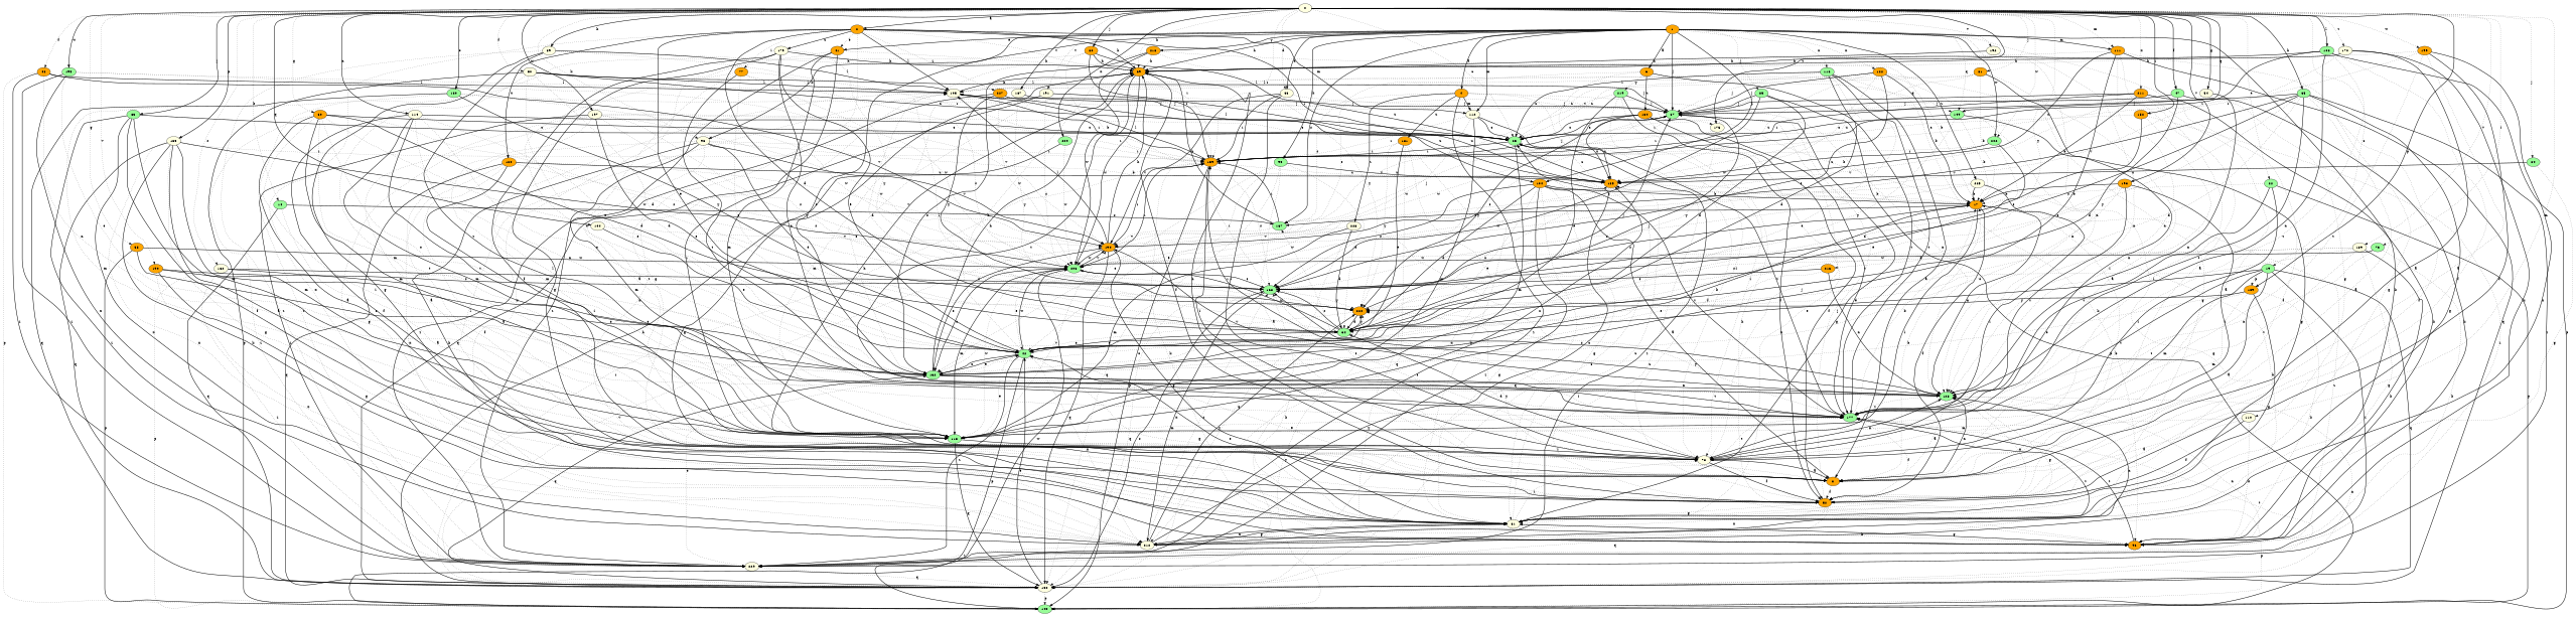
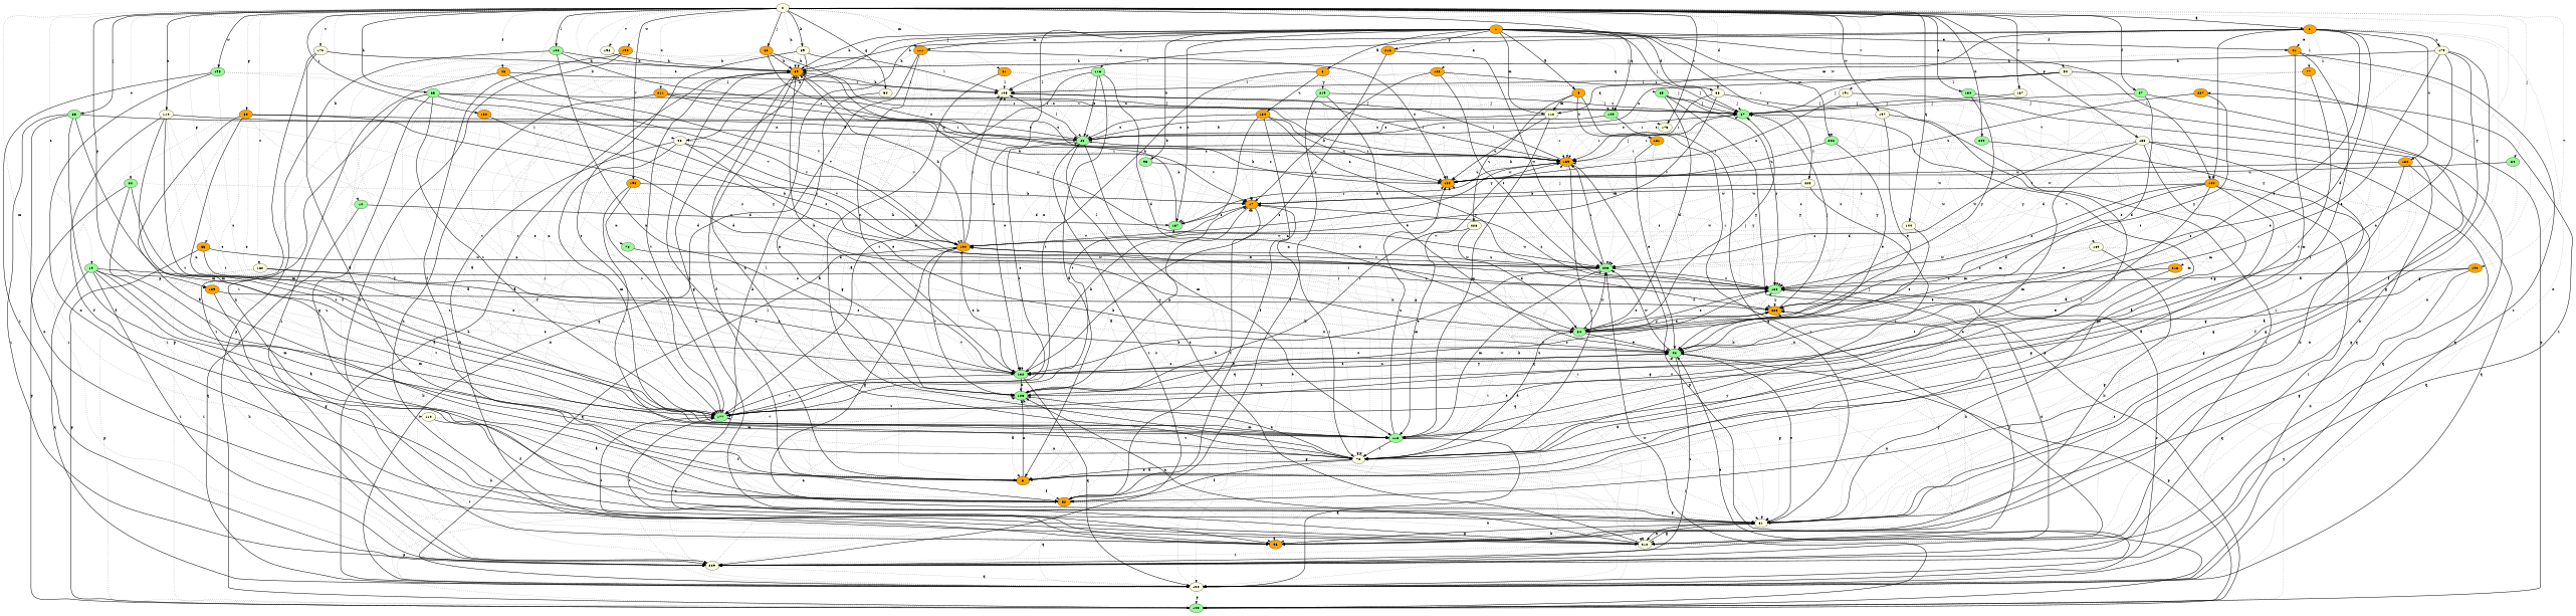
  strict digraph {
    node [fillcolor=orange style=filled]
    edge [style=bold]
    0 [fillcolor=lightyellow]
    2
    14 [fillcolor=palegreen]
    19 [fillcolor=palegreen]
    22 [fillcolor=palegreen]
    25 [fillcolor=palegreen]
    33 [fillcolor=lightyellow]
    47 [fillcolor=palegreen]
    48
    50 [fillcolor=lightyellow]
    54 [fillcolor=lightyellow]
    55
    60
    65 [fillcolor=palegreen]
    69
    73 [fillcolor=palegreen]
    80
    81
    83 [fillcolor=palegreen]
    84 [fillcolor=palegreen]
    89 [fillcolor=lightyellow]
    93 [fillcolor=lightyellow]
    103 [fillcolor=palegreen]
    110 [fillcolor=lightyellow]
    111
    114 [fillcolor=lightyellow]
    130 [fillcolor=palegreen]
    135 [fillcolor=lightyellow]
    139
    144 [fillcolor=lightyellow]
    149 [fillcolor=palegreen]
    152
    159
    162 [fillcolor=lightyellow]
    170 [fillcolor=lightyellow]
    175 [fillcolor=lightyellow]
    187 [fillcolor=lightyellow]
    189 [fillcolor=lightyellow]
    190
    191 [fillcolor=lightyellow]
    192 [fillcolor=lightyellow]
    193
    195 [fillcolor=palegreen]
    197 [fillcolor=lightyellow]
    199
    202 [fillcolor=palegreen]
    209 [fillcolor=palegreen]
    211
    216
    41
    61 [fillcolor=lightyellow]
    104
    112 [fillcolor=lightyellow]
    34 [fillcolor=palegreen]
    42 [fillcolor=palegreen]
    77
    105 [fillcolor=lightyellow]
    179 [fillcolor=lightyellow]
    180
    212 [fillcolor=lightyellow]
    227
    167 [fillcolor=palegreen]
    8
    150 [fillcolor=lightyellow]
    229 [fillcolor=lightyellow]
    177 [fillcolor=palegreen]
    113 [fillcolor=palegreen]
    78 [fillcolor=lightyellow]
    17
    140 [fillcolor=palegreen]
    87 [fillcolor=palegreen]
    194
    96
    123 [fillcolor=palegreen]
    132 [fillcolor=palegreen]
    203 [fillcolor=palegreen]
    168 [fillcolor=palegreen]
    52
    220
    185
    1
    4
    6
    85 [fillcolor=palegreen]
    95 [fillcolor=palegreen]
    116 [fillcolor=palegreen]
    122
    218
    225 [fillcolor=lightyellow]
    181
    228 [fillcolor=lightyellow]
    184
    219 [fillcolor=palegreen]
    0 -> 2 [label=a]
    0 -> 14 [label=b style=dotted]
    0 -> 19 [label=c style=dotted]
    0 -> 22 [label=c style=dotted]
    0 -> 25 [label=c style=dotted]
    0 -> 33 [label=d style=dotted]
    0 -> 47 [label=f]
    0 -> 48 [label=f style=dotted]
    0 -> 50 [label=f style=dotted]
    0 -> 54 [label=g]
    0 -> 55 [label=g style=dotted]
    0 -> 60 [label=g style=dotted]
    0 -> 65 [label=h]
    0 -> 69 [label=h style=dotted]
    0 -> 73 [label=i style=dotted]
    0 -> 80 [label=j]
    0 -> 81 [label=j style=dotted]
    0 -> 83 [label=j]
    0 -> 84 [label=j style=dotted]
    0 -> 89 [label=k]
    0 -> 93 [label=k style=dotted]
    0 -> 103 [label=l]
    0 -> 110 [label=m style=dotted]
    0 -> 111 [label=m style=dotted]
    0 -> 114 [label=n]
    0 -> 130 [label=o]
    0 -> 135 [label=p]
    0 -> 139 [label=p]
    0 -> 144 [label=q]
    0 -> 149 [label=q]
    0 -> 152 [label=r]
    0 -> 159 [label=r style=dotted]
    0 -> 162 [label=s style=dotted]
    0 -> 170 [label=t style=dotted]
    0 -> 175 [label=t]
    0 -> 187 [label=v]
    0 -> 189 [label=v style=dotted]
    0 -> 190 [label=v style=dotted]
    0 -> 191 [label=v style=dotted]
    0 -> 192 [label=v style=dotted]
    0 -> 193 [label=v]
    0 -> 195 [label=w]
    0 -> 197 [label=w]
    0 -> 199 [label=w style=dotted]
    0 -> 202 [label=w style=dotted]
    0 -> 209 [label=x]
    0 -> 211 [label=x style=dotted]
    0 -> 216 [label=y style=dotted]
    2 -> 69 [label=h]
    2 -> 159 [label=r style=dotted]
    2 -> 41 [label=e style=dotted]
    2 -> 61 [label=g style=dotted]
    2 -> 104 [label=l]
    2 -> 112 [label=m]
    2 -> 34 [label=d]
    2 -> 42 [label=e]
    2 -> 77 [label=i style=dotted]
    2 -> 105 [label=l]
    2 -> 179 [label=u]
    2 -> 180 [label=u]
    2 -> 212 [label=x style=dotted]
    2 -> 227 [label=z style=dotted]
    14 -> 167 [label=s]
    14 -> 8 [label=a style=dotted]
    14 -> 150 [label=q]
    19 -> 139 [label=p style=dotted]
    19 -> 42 [label=e]
    19 -> 8 [label=a]
    19 -> 150 [label=q]
    19 -> 229 [label=z]
    19 -> 177 [label=t]
    19 -> 113 [label=m]
    22 -> 177 [label=t]
    22 -> 78 [label=i]
    22 -> 17 [label=b style=dotted]
    22 -> 140 [label=p]
    25 -> 159 [label=r]
    25 -> 105 [label=l]
    25 -> 229 [label=z]
    25 -> 177 [label=t]
    25 -> 113 [label=m]
    33 -> 159 [label=r]
    33 -> 78 [label=i]
    33 -> 87 [label=j style=dotted]
    33 -> 194 [label=v]
    47 -> 34 [label=d]
    47 -> 87 [label=j]
    47 -> 96 [label=k]
    48 -> 105 [label=l]
    48 -> 229 [label=z]
    48 -> 140 [label=p style=dotted]
    48 -> 194 [label=v]
    48 -> 123 [label=n style=dotted]
    50 -> 25 [label=c]
    50 -> 34 [label=d style=dotted]
    50 -> 42 [label=e style=dotted]
    50 -> 105 [label=l]
    50 -> 113 [label=m style=dotted]
    50 -> 140 [label=p]
    50 -> 87 [label=j]
    54 -> 87 [label=j style=dotted]
    54 -> 123 [label=n]
    55 -> 140 [label=p]
    55 -> 132 [label=o]
    55 -> 203 [label=w]
    60 -> 25 [label=c]
    60 -> 34 [label=d]
    60 -> 42 [label=e style=dotted]
    60 -> 8 [label=a]
    60 -> 229 [label=z style=dotted]
    60 -> 177 [label=t style=dotted]
    60 -> 113 [label=m]
    60 -> 78 [label=i style=dotted]
    60 -> 132 [label=o style=dotted]
    60 -> 168 [label=s style=dotted]
    65 -> 61 [label=g]
    65 -> 34 [label=d style=dotted]
    65 -> 8 [label=a style=dotted]
    65 -> 229 [label=z]
    65 -> 177 [label=t]
    65 -> 87 [label=j]
    65 -> 194 [label=v]
    65 -> 168 [label=s]
    65 -> 52 [label=f style=dotted]
    65 -> 220 [label=y style=dotted]
    69 -> 105 [label=l style=dotted]
    69 -> 177 [label=t]
    69 -> 203 [label=w]
    69 -> 52 [label=f]
    73 -> 96 [label=k style=dotted]
    73 -> 123 [label=n style=dotted]
    73 -> 203 [label=w]
    80 -> 69 [label=h]
    80 -> 159 [label=r]
    80 -> 229 [label=z style=dotted]
    80 -> 17 [label=b style=dotted]
    80 -> 185 [label=u]
    81 -> 25 [label=c style=dotted]
    81 -> 105 [label=l style=dotted]
    81 -> 8 [label=a style=dotted]
    81 -> 78 [label=i]
    81 -> 17 [label=b style=dotted]
    81 -> 185 [label=u style=dotted]
    83 -> 25 [label=c]
    83 -> 212 [label=x]
    83 -> 229 [label=z]
    83 -> 113 [label=m]
    83 -> 52 [label=f]
    84 -> 61 [label=g style=dotted]
    84 -> 185 [label=u]
    89 -> 69 [label=h style=dotted]
    89 -> 159 [label=r style=dotted]
    89 -> 61 [label=g]
    89 -> 105 [label=l]
    89 -> 229 [label=z style=dotted]
    89 -> 177 [label=t]
    93 -> 159 [label=r style=dotted]
    93 -> 42 [label=e]
    93 -> 212 [label=x style=dotted]
    93 -> 177 [label=t style=dotted]
    93 -> 113 [label=m]
    93 -> 17 [label=b style=dotted]
    93 -> 194 [label=v]
    93 -> 96 [label=k]
    103 -> 69 [label=h]
    103 -> 159 [label=r]
    103 -> 177 [label=t style=dotted]
    103 -> 140 [label=p]
    103 -> 123 [label=n]
    103 -> 52 [label=f style=dotted]
    110 -> 8 [label=a style=dotted]
    110 -> 113 [label=m style=dotted]
    110 -> 96 [label=k style=dotted]
    110 -> 52 [label=f]
    111 -> 69 [label=h style=dotted]
    111 -> 61 [label=g style=dotted]
    111 -> 8 [label=a style=dotted]
    111 -> 150 [label=q]
    111 -> 123 [label=n style=dotted]
    111 -> 132 [label=o]
    111 -> 185 [label=u]
    114 -> 25 [label=c]
    114 -> 34 [label=d style=dotted]
    114 -> 177 [label=t]
    114 -> 113 [label=m]
    114 -> 123 [label=n style=dotted]
    114 -> 132 [label=o style=dotted]
    114 -> 52 [label=f]
    130 -> 150 [label=q]
    130 -> 113 [label=m style=dotted]
    130 -> 87 [label=j style=dotted]
    130 -> 203 [label=w style=dotted]
    130 -> 220 [label=y]
    135 -> 159 [label=r style=dotted]
    135 -> 61 [label=g style=dotted]
    135 -> 212 [label=x style=dotted]
    135 -> 8 [label=a]
    135 -> 150 [label=q]
    135 -> 113 [label=m]
    135 -> 96 [label=k]
    135 -> 203 [label=w]
    139 -> 61 [label=g]
    139 -> 177 [label=t style=dotted]
    139 -> 113 [label=m style=dotted]
    139 -> 96 [label=k style=dotted]
    139 -> 132 [label=o style=dotted]
    139 -> 220 [label=y]
    144 -> 42 [label=e]
    144 -> 194 [label=v style=dotted]
    149 -> 25 [label=c]
    149 -> 61 [label=g]
    149 -> 17 [label=b style=dotted]
    149 -> 220 [label=y style=dotted]
    152 -> 25 [label=c style=dotted]
    152 -> 229 [label=z style=dotted]
    152 -> 123 [label=n style=dotted]
    152 -> 168 [label=s]
    159 -> 105 [label=l]
    159 -> 78 [label=i]
    159 -> 140 [label=p]
    159 -> 87 [label=j]
    159 -> 96 [label=k style=dotted]
    159 -> 168 [label=s style=dotted]
    159 -> 185 [label=u style=dotted]
    162 -> 229 [label=z style=dotted]
    162 -> 140 [label=p style=dotted]
    162 -> 132 [label=o]
    162 -> 168 [label=s]
    170 -> 69 [label=h]
    170 -> 8 [label=a]
    170 -> 194 [label=v style=dotted]
    170 -> 96 [label=k]
    175 -> 159 [label=r style=dotted]
    175 -> 220 [label=y style=dotted]
    187 -> 87 [label=j]
    187 -> 132 [label=o style=dotted]
    187 -> 220 [label=y style=dotted]
    189 -> 61 [label=g style=dotted]
    189 -> 42 [label=e style=dotted]
    189 -> 177 [label=t style=dotted]
    189 -> 96 [label=k]
    189 -> 203 [label=w style=dotted]
    189 -> 168 [label=s style=dotted]
    190 -> 61 [label=g]
    190 -> 212 [label=x style=dotted]
    190 -> 132 [label=o]
    190 -> 168 [label=s]
    191 -> 150 [label=q]
    191 -> 113 [label=m style=dotted]
    191 -> 87 [label=j style=dotted]
    191 -> 168 [label=s style=dotted]
    191 -> 185 [label=u]
    192 -> 69 [label=h]
    192 -> 123 [label=n style=dotted]
    193 -> 34 [label=d style=dotted]
    193 -> 177 [label=t]
    193 -> 78 [label=i]
    193 -> 17 [label=b]
    193 -> 132 [label=o style=dotted]
    195 -> 105 [label=l style=dotted]
    195 -> 212 [label=x]
    195 -> 229 [label=z]
    195 -> 194 [label=v style=dotted]
    195 -> 132 [label=o style=dotted]
    197 -> 25 [label=c style=dotted]
    197 -> 159 [label=r style=dotted]
    197 -> 61 [label=g style=dotted]
    197 -> 42 [label=e]
    197 -> 8 [label=a style=dotted]
    197 -> 229 [label=z]
    197 -> 113 [label=m style=dotted]
    197 -> 203 [label=w style=dotted]
    197 -> 168 [label=s style=dotted]
    197 -> 220 [label=y style=dotted]
    199 -> 69 [label=h style=dotted]
    199 -> 159 [label=r style=dotted]
    199 -> 212 [label=x]
    199 -> 8 [label=a style=dotted]
    199 -> 177 [label=t style=dotted]
    199 -> 52 [label=f]
    202 -> 159 [label=r style=dotted]
    202 -> 34 [label=d style=dotted]
    202 -> 42 [label=e]
    202 -> 185 [label=u]
    209 -> 159 [label=r style=dotted]
    209 -> 61 [label=g]
    209 -> 203 [label=w style=dotted]
    211 -> 159 [label=r]
    211 -> 8 [label=a style=dotted]
    211 -> 78 [label=i style=dotted]
    211 -> 17 [label=b]
    211 -> 87 [label=j]
    211 -> 194 [label=v style=dotted]
    211 -> 96 [label=k]
    211 -> 52 [label=f style=dotted]
    216 -> 42 [label=e style=dotted]
    216 -> 123 [label=n]
    216 -> 168 [label=s]
    41 -> 69 [label=h style=dotted]
    41 -> 212 [label=x style=dotted]
    41 -> 229 [label=z]
    41 -> 113 [label=m]
    41 -> 78 [label=i]
    61 -> 42 [label=e]
    61 -> 105 [label=l style=dotted]
    61 -> 212 [label=x]
    61 -> 78 [label=i style=dotted]
    61 -> 96 [label=k style=dotted]
    61 -> 185 [label=u style=dotted]
    104 -> 61 [label=g style=dotted]
    104 -> 34 [label=d]
    104 -> 42 [label=e style=dotted]
    104 -> 8 [label=a]
    104 -> 150 [label=q style=dotted]
    104 -> 229 [label=z]
    104 -> 177 [label=t]
    104 -> 17 [label=b]
    104 -> 168 [label=s]
    112 -> 25 [label=c]
    112 -> 159 [label=r style=dotted]
    112 -> 113 [label=m]
    112 -> 203 [label=w style=dotted]
    112 -> 185 [label=u]
    34 -> 42 [label=e]
    34 -> 105 [label=l style=dotted]
    34 -> 78 [label=i style=dotted]
    34 -> 87 [label=j]
    34 -> 132 [label=o style=dotted]
    34 -> 203 [label=w]
    34 -> 168 [label=s]
    34 -> 220 [label=y]
    34 -> 185 [label=u style=dotted]
    42 -> 69 [label=h style=dotted]
    42 -> 61 [label=g style=dotted]
    42 -> 212 [label=x style=dotted]
    42 -> 229 [label=z]
    42 -> 140 [label=p]
    42 -> 132 [label=o]
    42 -> 203 [label=w]
-   77 -> 42 [label=e style=dotted]
    77 -> 105 [label=l style=dotted]
    77 -> 8 [label=a style=dotted]
    77 -> 177 [label=t]
    77 -> 132 [label=o style=dotted]
    77 -> 203 [label=w style=dotted]
    77 -> 168 [label=s style=dotted]
    105 -> 69 [label=h]
    105 -> 159 [label=r]
    105 -> 34 [label=d style=dotted]
    105 -> 87 [label=j style=dotted]
    179 -> 69 [label=h]
    179 -> 61 [label=g]
    179 -> 42 [label=e]
    179 -> 123 [label=n]
    179 -> 52 [label=f]
    179 -> 220 [label=y style=dotted]
    180 -> 8 [label=a style=dotted]
    180 -> 150 [label=q]
    180 -> 78 [label=i]
    180 -> 194 [label=v style=dotted]
    180 -> 168 [label=s style=dotted]
    180 -> 52 [label=f style=dotted]
    180 -> 185 [label=u]
    212 -> 25 [label=c]
    212 -> 61 [label=g]
    212 -> 229 [label=z style=dotted]
    212 -> 177 [label=t]
    212 -> 17 [label=b style=dotted]
    212 -> 123 [label=n]
    212 -> 168 [label=s style=dotted]
    212 -> 220 [label=y]
    227 -> 229 [label=z]
    227 -> 87 [label=j style=dotted]
    227 -> 203 [label=w style=dotted]
    227 -> 220 [label=y]
    227 -> 185 [label=u]
    167 -> 69 [label=h]
    167 -> 159 [label=r]
    167 -> 194 [label=v style=dotted]
    8 -> 69 [label=h]
    8 -> 167 [label=s style=dotted]
    8 -> 17 [label=b style=dotted]
    8 -> 123 [label=n]
    8 -> 52 [label=f style=dotted]
    8 -> 220 [label=y style=dotted]
    150 -> 25 [label=c style=dotted]
    150 -> 69 [label=h]
    150 -> 159 [label=r style=dotted]
    150 -> 42 [label=e]
    150 -> 177 [label=t style=dotted]
    150 -> 140 [label=p style=dotted]
    150 -> 194 [label=v style=dotted]
    150 -> 123 [label=n style=dotted]
    150 -> 168 [label=s]
    229 -> 150 [label=q style=dotted]
    229 -> 123 [label=n style=dotted]
    229 -> 132 [label=o style=dotted]
    177 -> 113 [label=m style=dotted]
    177 -> 17 [label=b style=dotted]
    177 -> 52 [label=f style=dotted]
    177 -> 220 [label=y style=dotted]
    113 -> 42 [label=e style=dotted]
    113 -> 105 [label=l style=dotted]
    113 -> 150 [label=q]
    113 -> 78 [label=i]
    113 -> 194 [label=v style=dotted]
    113 -> 203 [label=w style=dotted]
    113 -> 185 [label=u]
    78 -> 69 [label=h]
    78 -> 34 [label=d]
    78 -> 8 [label=a]
    78 -> 177 [label=t style=dotted]
    78 -> 87 [label=j style=dotted]
    78 -> 123 [label=n]
    78 -> 168 [label=s style=dotted]
    78 -> 52 [label=f]
    17 -> 167 [label=s]
    17 -> 229 [label=z style=dotted]
    17 -> 78 [label=i]
    17 -> 123 [label=n]
    17 -> 168 [label=s]
    17 -> 52 [label=f]
    140 -> 203 [label=w]
    140 -> 220 [label=y style=dotted]
    87 -> 25 [label=c]
    87 -> 61 [label=g]
    87 -> 203 [label=w style=dotted]
    87 -> 168 [label=s style=dotted]
    194 -> 69 [label=h]
    194 -> 159 [label=r]
    194 -> 61 [label=g]
    194 -> 105 [label=l]
    194 -> 150 [label=q]
    194 -> 87 [label=j style=dotted]
    194 -> 132 [label=o]
    194 -> 203 [label=w]
    96 -> 61 [label=g]
    96 -> 177 [label=t]
    96 -> 220 [label=y style=dotted]
    96 -> 185 [label=u style=dotted]
    123 -> 159 [label=r]
    123 -> 61 [label=g style=dotted]
    123 -> 8 [label=a style=dotted]
    123 -> 177 [label=t style=dotted]
    123 -> 194 [label=v]
    123 -> 168 [label=s]
    132 -> 69 [label=h]
    132 -> 42 [label=e]
    132 -> 150 [label=q]
    132 -> 177 [label=t]
    132 -> 17 [label=b]
    132 -> 123 [label=n]
    203 -> 159 [label=r]
    203 -> 42 [label=e style=dotted]
    203 -> 113 [label=m]
    203 -> 194 [label=v]
    203 -> 132 [label=o]
    203 -> 168 [label=s]
    168 -> 159 [label=r style=dotted]
    168 -> 212 [label=x]
    168 -> 150 [label=q style=dotted]
    168 -> 96 [label=k style=dotted]
    168 -> 220 [label=y style=dotted]
    52 -> 61 [label=g style=dotted]
    52 -> 42 [label=e style=dotted]
    52 -> 212 [label=x style=dotted]
    52 -> 150 [label=q style=dotted]
    52 -> 17 [label=b style=dotted]
    52 -> 140 [label=p style=dotted]
    52 -> 87 [label=j style=dotted]
    52 -> 123 [label=n style=dotted]
    220 -> 34 [label=d]
    220 -> 87 [label=j]
    220 -> 132 [label=o style=dotted]
    185 -> 25 [label=c style=dotted]
    185 -> 17 [label=b style=dotted]
    1 -> 33 [label=d]
    1 -> 69 [label=h]
    1 -> 93 [label=k]
    1 -> 111 [label=m]
    1 -> 149 [label=q style=dotted]
    1 -> 202 [label=w]
    1 -> 41 [label=e]
    1 -> 61 [label=g style=dotted]
    1 -> 104 [label=l]
    1 -> 112 [label=m]
    1 -> 167 [label=s]
    1 -> 87 [label=j]
    1 -> 96 [label=k]
    1 -> 123 [label=n style=dotted]
    1 -> 132 [label=o]
    1 -> 4 [label=a]
    1 -> 6 [label=a]
    1 -> 85 [label=j style=dotted]
    1 -> 95 [label=k]
    1 -> 116 [label=n style=dotted]
    1 -> 122 [label=n style=dotted]
    1 -> 218 [label=y]
    1 -> 225 [label=z]
    4 -> 175 [label=t style=dotted]
    4 -> 112 [label=m]
    4 -> 167 [label=s style=dotted]
    4 -> 229 [label=z]
    4 -> 123 [label=n style=dotted]
    4 -> 52 [label=f style=dotted]
    4 -> 181 [label=u]
    4 -> 228 [label=z]
    6 -> 149 [label=q style=dotted]
    6 -> 167 [label=s style=dotted]
    6 -> 177 [label=t]
    6 -> 78 [label=i style=dotted]
    6 -> 184 [label=u]
    6 -> 219 [label=y style=dotted]
    85 -> 159 [label=r style=dotted]
    85 -> 34 [label=d]
    85 -> 140 [label=p]
    85 -> 87 [label=j]
    85 -> 168 [label=s]
    95 -> 34 [label=d style=dotted]
    95 -> 42 [label=e style=dotted]
    95 -> 8 [label=a style=dotted]
    95 -> 150 [label=q style=dotted]
    95 -> 132 [label=o style=dotted]
    95 -> 185 [label=u]
    116 -> 25 [label=c]
    116 -> 34 [label=d]
    116 -> 105 [label=l style=dotted]
    116 -> 8 [label=a]
    116 -> 177 [label=t]
    116 -> 87 [label=j style=dotted]
    116 -> 96 [label=k style=dotted]
    116 -> 132 [label=o style=dotted]
    122 -> 25 [label=c style=dotted]
    122 -> 61 [label=g style=dotted]
    122 -> 105 [label=l style=dotted]
    122 -> 17 [label=b]
    122 -> 87 [label=j]
    122 -> 123 [label=n style=dotted]
    122 -> 203 [label=w style=dotted]
    122 -> 168 [label=s]
    122 -> 185 [label=u style=dotted]
    218 -> 69 [label=h style=dotted]
    218 -> 212 [label=x style=dotted]
    218 -> 17 [label=b style=dotted]
    218 -> 132 [label=o]
    218 -> 203 [label=w]
    218 -> 220 [label=y style=dotted]
    225 -> 61 [label=g style=dotted]
    225 -> 78 [label=i]
    225 -> 17 [label=b]
    225 -> 203 [label=w style=dotted]
    225 -> 168 [label=s style=dotted]
    181 -> 159 [label=r style=dotted]
    181 -> 42 [label=e]
    181 -> 212 [label=x style=dotted]
    181 -> 150 [label=q style=dotted]
    181 -> 96 [label=k style=dotted]
    181 -> 220 [label=y style=dotted]
    228 -> 61 [label=g style=dotted]
    228 -> 34 [label=d]
    228 -> 150 [label=q style=dotted]
    228 -> 113 [label=m]
    228 -> 194 [label=v style=dotted]
    228 -> 203 [label=w style=dotted]
    184 -> 25 [label=c]
    184 -> 212 [label=x style=dotted]
    184 -> 177 [label=t]
    184 -> 17 [label=b style=dotted]
    184 -> 52 [label=f]
    184 -> 220 [label=y]
    184 -> 185 [label=u]
    219 -> 42 [label=e]
    219 -> 78 [label=i style=dotted]
    219 -> 87 [label=j]
    219 -> 194 [label=v style=dotted]
    219 -> 96 [label=k style=dotted]
    219 -> 52 [label=f]
  }
